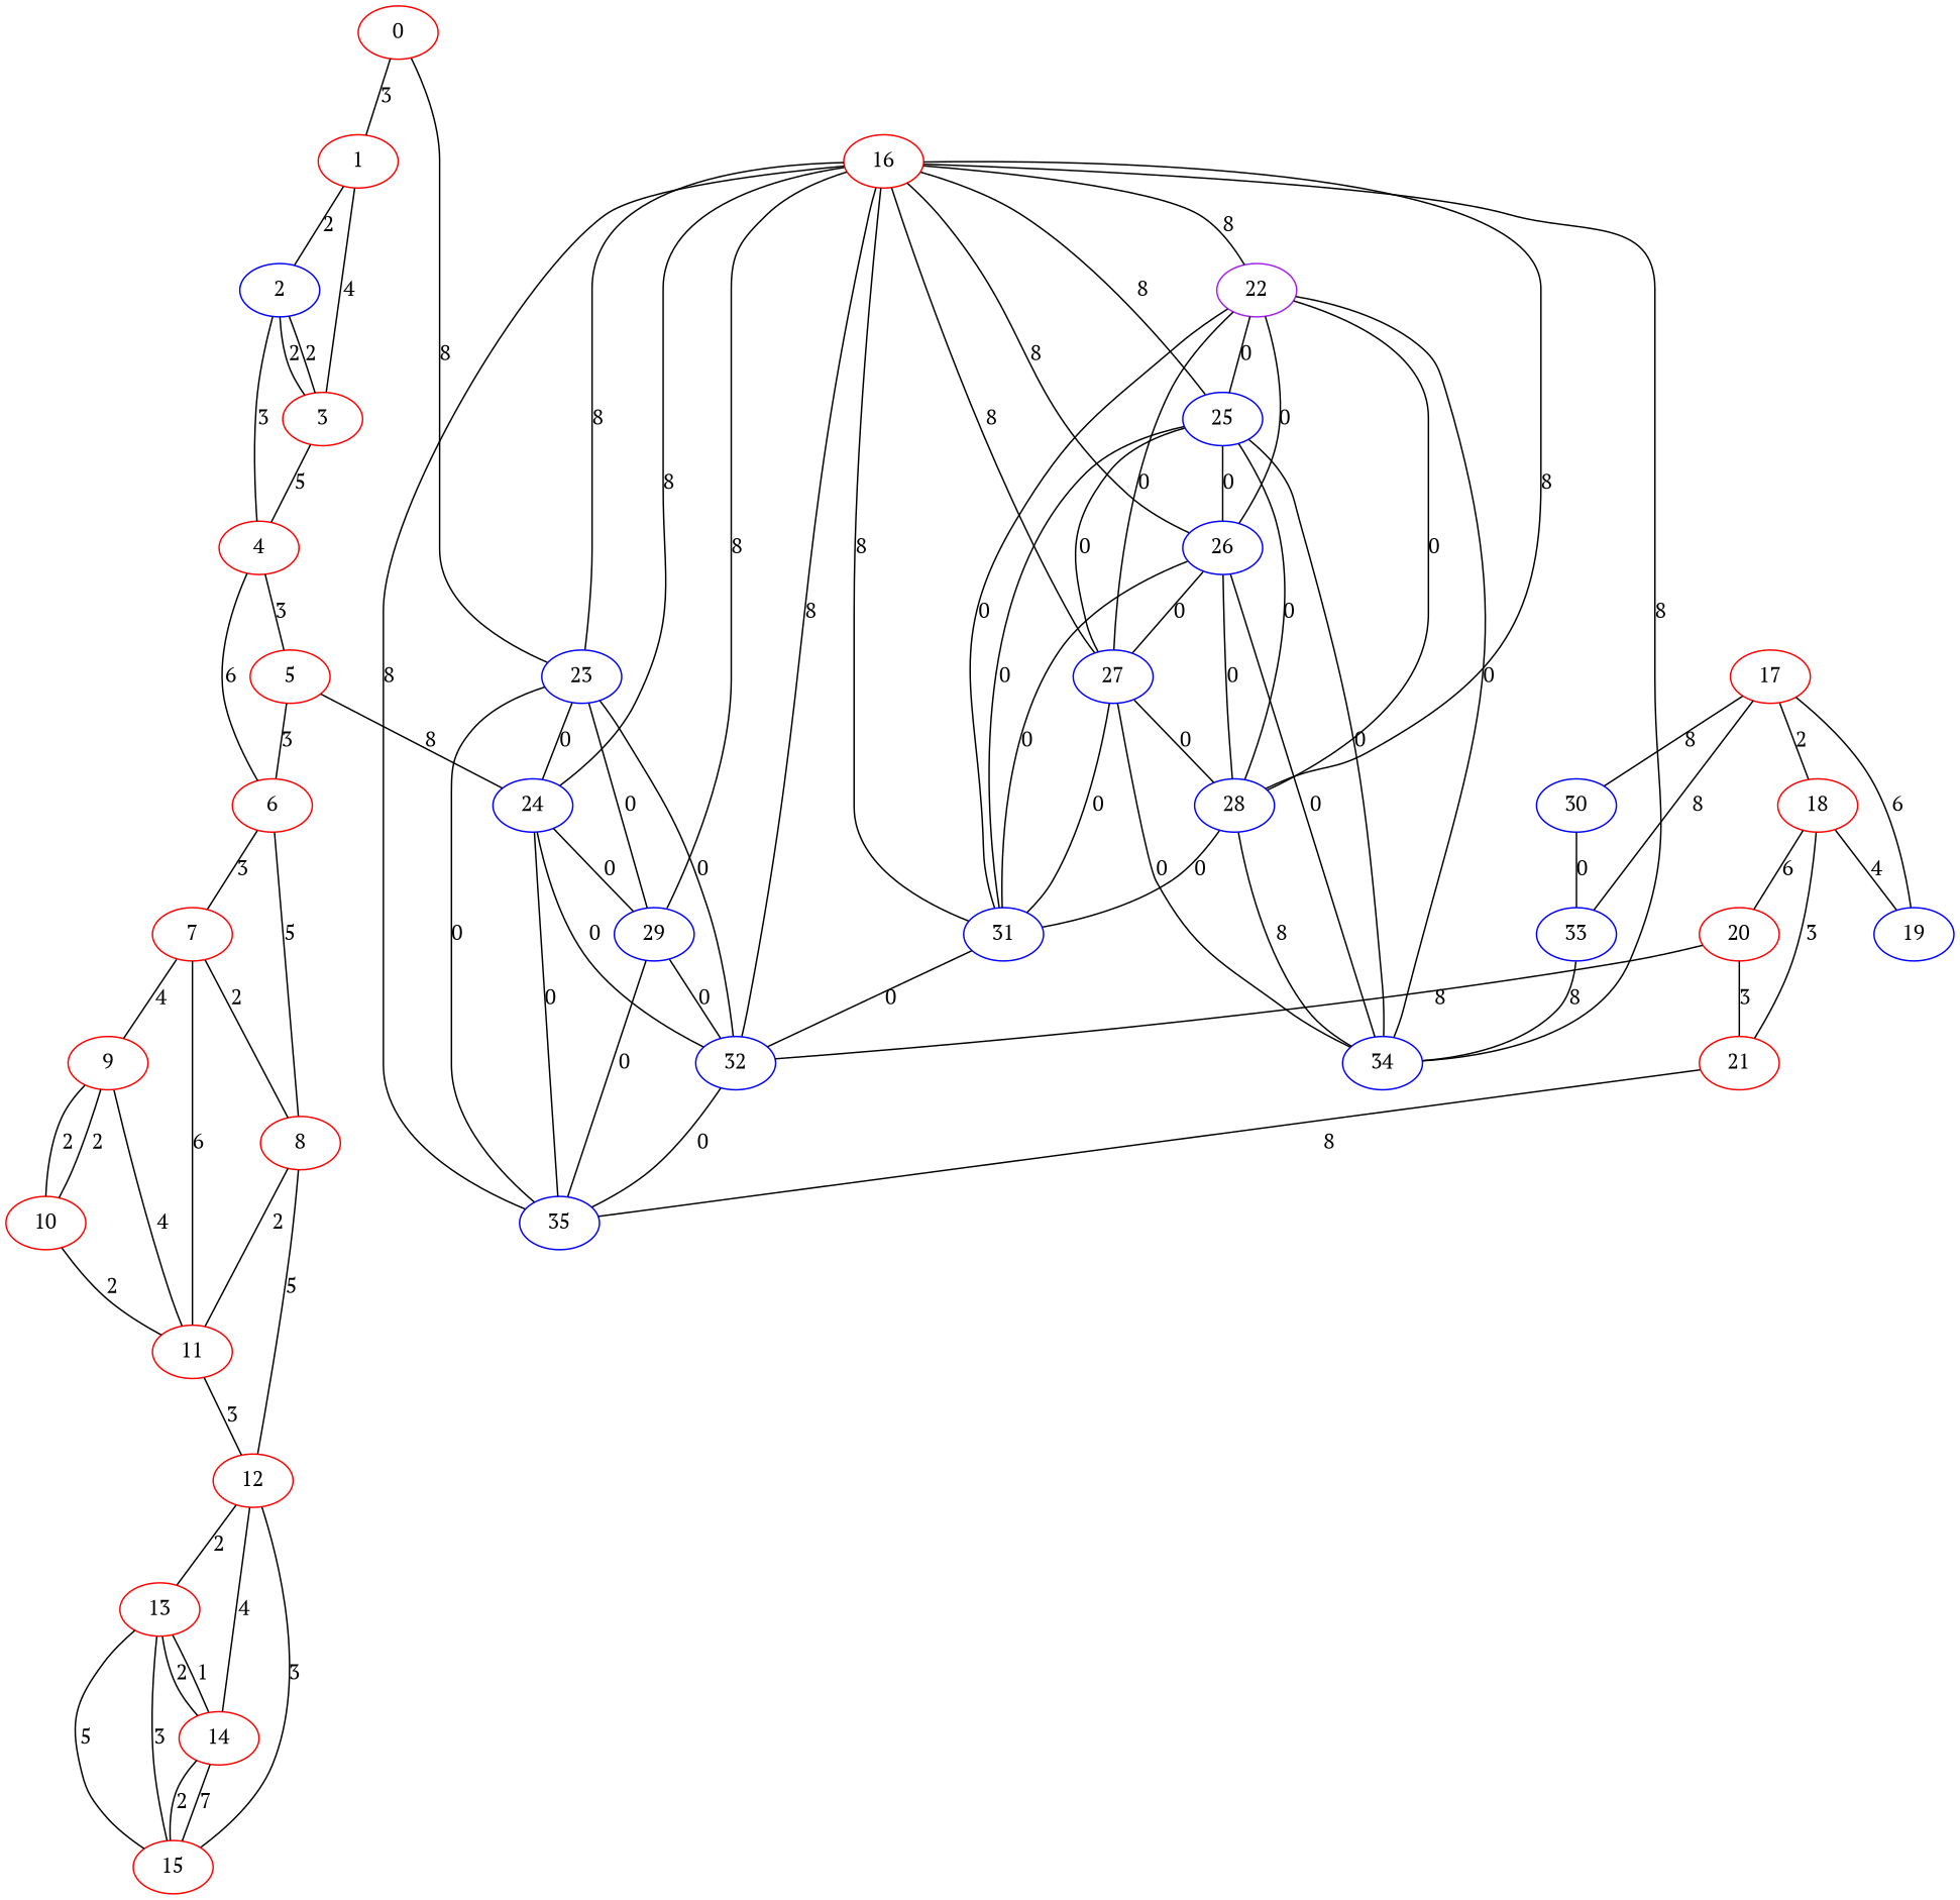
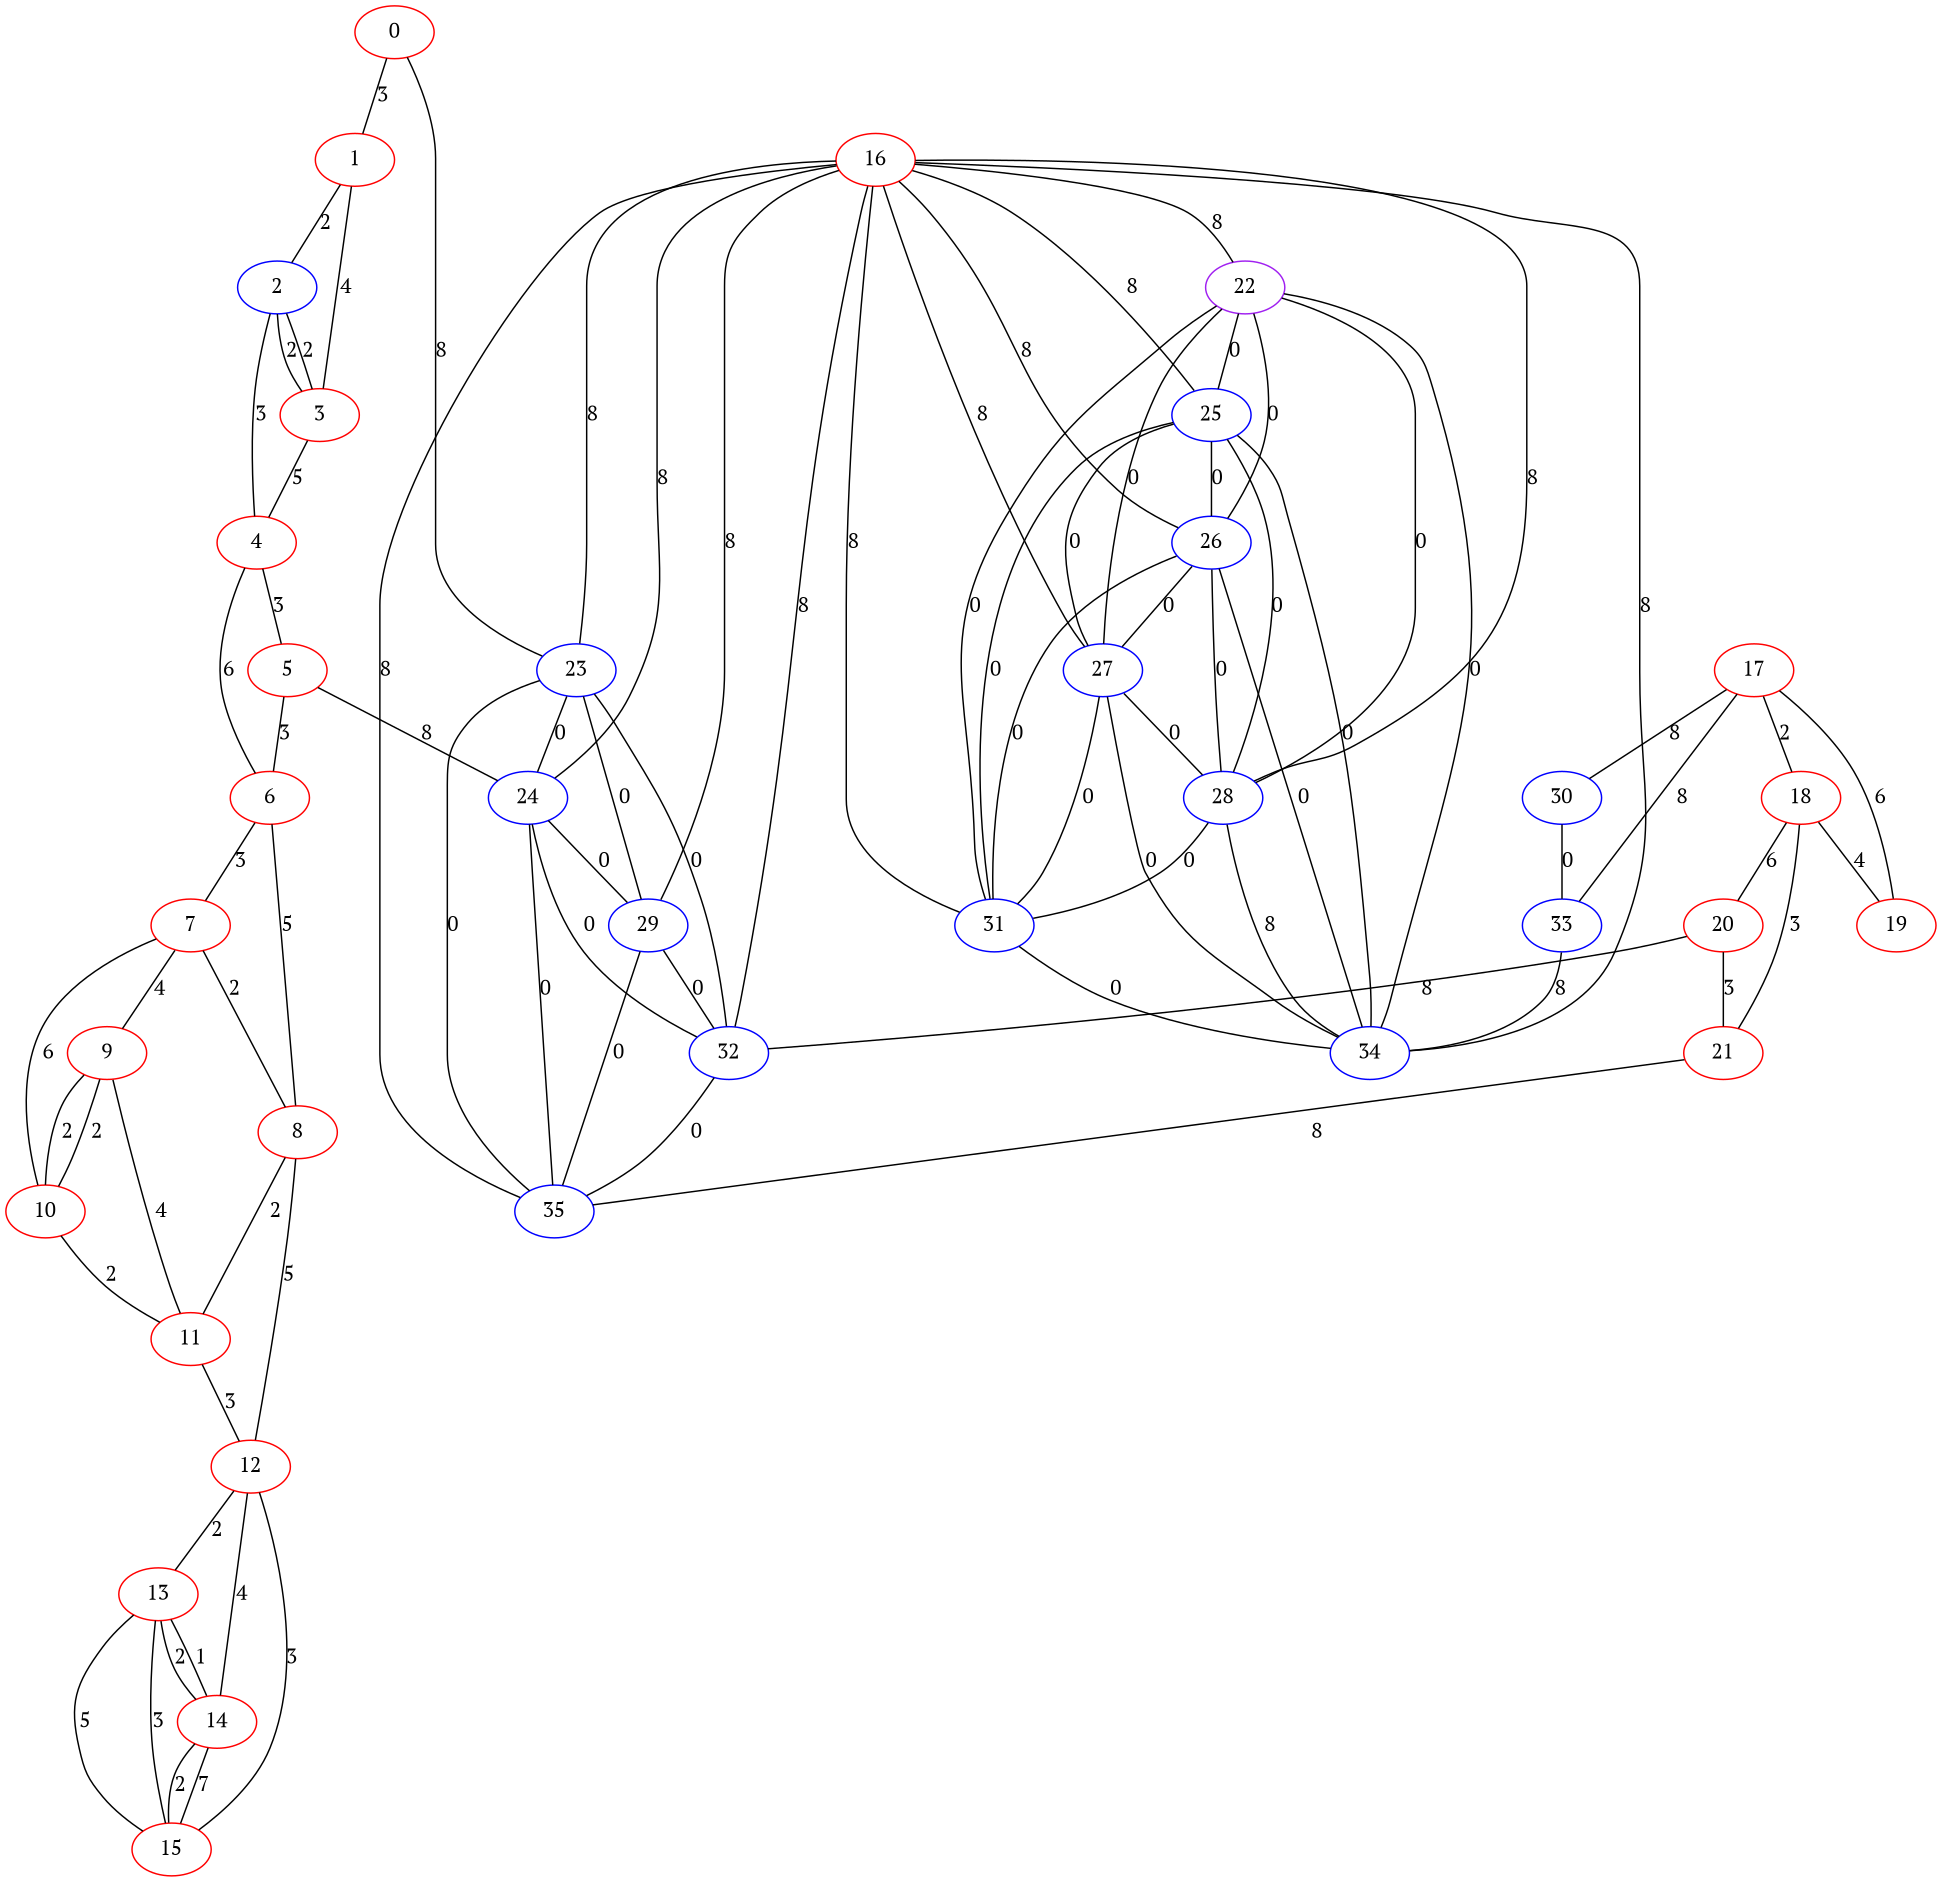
  graph {
    fontname="PT Serif"
    node [color=red fontname="PT Serif" weight=1]
    edge [fontname="PT Serif"]
    0
    1
    23 [color=blue weight=3]
    2 [color=blue]
    3
    24 [color=blue weight=3]
    29 [color=blue weight=3]
    32 [color=blue weight=3]
    35 [color=blue weight=3]
    4
    5
    6
    7
    8
    9
    10
    11
    12
    13
    14
    15
    16
    22 [color=purple weight=4]
    25 [color=blue weight=3]
    26 [color=blue weight=3]
    27 [color=blue weight=3]
    28 [color=blue weight=3]
    31 [color=blue weight=3]
    34 [color=blue weight=3]
    17
    18
-   19 [color=blue]
+   19
    30 [color=blue weight=3]
    33 [color=blue weight=3]
    20
    21
    0 -- 1 [label=3]
    0 -- 23 [label=8]
    1 -- 2 [label=2]
    1 -- 3 [label=4]
    23 -- 24 [label=0]
    23 -- 29 [label=0]
    23 -- 32 [label=0]
    23 -- 35 [label=0]
    2 -- 3 [label=2]
    2 -- 3 [label=2]
    2 -- 4 [label=3]
    3 -- 4 [label=5]
    24 -- 29 [label=0]
    24 -- 32 [label=0]
    24 -- 35 [label=0]
    29 -- 32 [label=0]
    29 -- 35 [label=0]
    32 -- 35 [label=0]
    4 -- 5 [label=3]
    4 -- 6 [label=6]
    5 -- 24 [label=8]
    5 -- 6 [label=3]
    6 -- 7 [label=3]
    6 -- 8 [label=5]
    7 -- 8 [label=2]
    7 -- 9 [label=4]
-   7 -- 11 [label=6]
+   7 -- 10 [label=6]
    8 -- 11 [label=2]
    8 -- 12 [label=5]
    9 -- 10 [label=2]
    9 -- 10 [label=2]
    9 -- 11 [label=4]
    10 -- 11 [label=2]
    11 -- 12 [label=3]
    12 -- 13 [label=2]
    12 -- 14 [label=4]
    12 -- 15 [label=3]
    13 -- 14 [label=2]
    13 -- 14 [label=1]
    13 -- 15 [label=5]
    13 -- 15 [label=3]
    14 -- 15 [label=7]
    14 -- 15 [label=2]
    16 -- 23 [label=8]
    16 -- 24 [label=8]
    16 -- 29 [label=8]
    16 -- 32 [label=8]
    16 -- 35 [label=8]
    16 -- 22 [label=8]
    16 -- 25 [label=8]
    16 -- 26 [label=8]
    16 -- 27 [label=8]
    16 -- 28 [label=8]
    16 -- 31 [label=8]
    16 -- 34 [label=8]
    22 -- 25 [label=0]
    22 -- 26 [label=0]
    22 -- 27 [label=0]
    22 -- 28 [label=0]
    22 -- 31 [label=0]
    22 -- 34 [label=0]
    25 -- 26 [label=0]
    25 -- 27 [label=0]
    25 -- 28 [label=0]
    25 -- 31 [label=0]
    25 -- 34 [label=0]
    26 -- 27 [label=0]
    26 -- 28 [label=0]
    26 -- 31 [label=0]
    26 -- 34 [label=0]
    27 -- 28 [label=0]
    27 -- 31 [label=0]
    27 -- 34 [label=0]
    28 -- 31 [label=0]
    28 -- 34 [label=8]
-   31 -- 32 [label=0]
+   31 -- 34 [label=0]
    17 -- 18 [label=2]
    17 -- 19 [label=6]
    17 -- 30 [label=8]
    17 -- 33 [label=8]
    18 -- 19 [label=4]
    18 -- 20 [label=6]
    18 -- 21 [label=3]
    30 -- 33 [label=0]
    33 -- 34 [label=8]
    20 -- 32 [label=8]
    20 -- 21 [label=3]
    21 -- 35 [label=8]
  }
